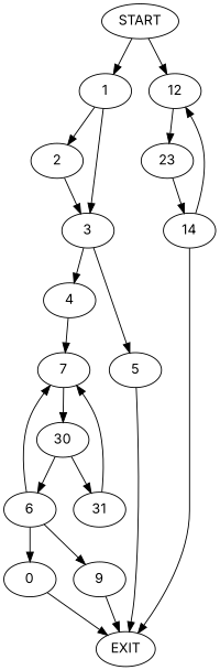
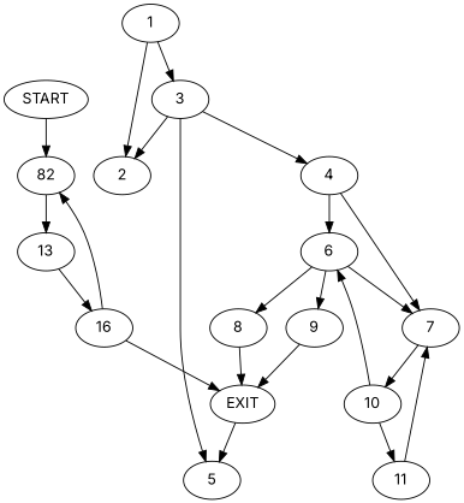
  digraph {
    fontname=Inter
    node [fontname=Inter]
    edge [fontname=Inter]
    n1 [label=START]
    1
-   12
+   12 [label=82]
    2
    3
-   13 [label=23]
+   13
    n7 [label=EXIT]
    4
    5
    6
    7
-   8 [label=0]
+   8
    9
-   10 [label=30]
-   11 [label=31]
-   14
-   n1 -> 1
+   10
+   11
+   14 [label=16]
    n1 -> 12
    1 -> 2
    1 -> 3
    12 -> 13
-   2 -> 3
+   3 -> 2
    3 -> 4
    3 -> 5
    13 -> 14
+   4 -> 6
    4 -> 7
-   5 -> n7
+   n7 -> 5
    6 -> 7
    6 -> 8
    6 -> 9
    7 -> 10
    8 -> n7
    9 -> n7
    10 -> 6
    10 -> 11
    11 -> 7
    14 -> 12
    14 -> n7
  }
